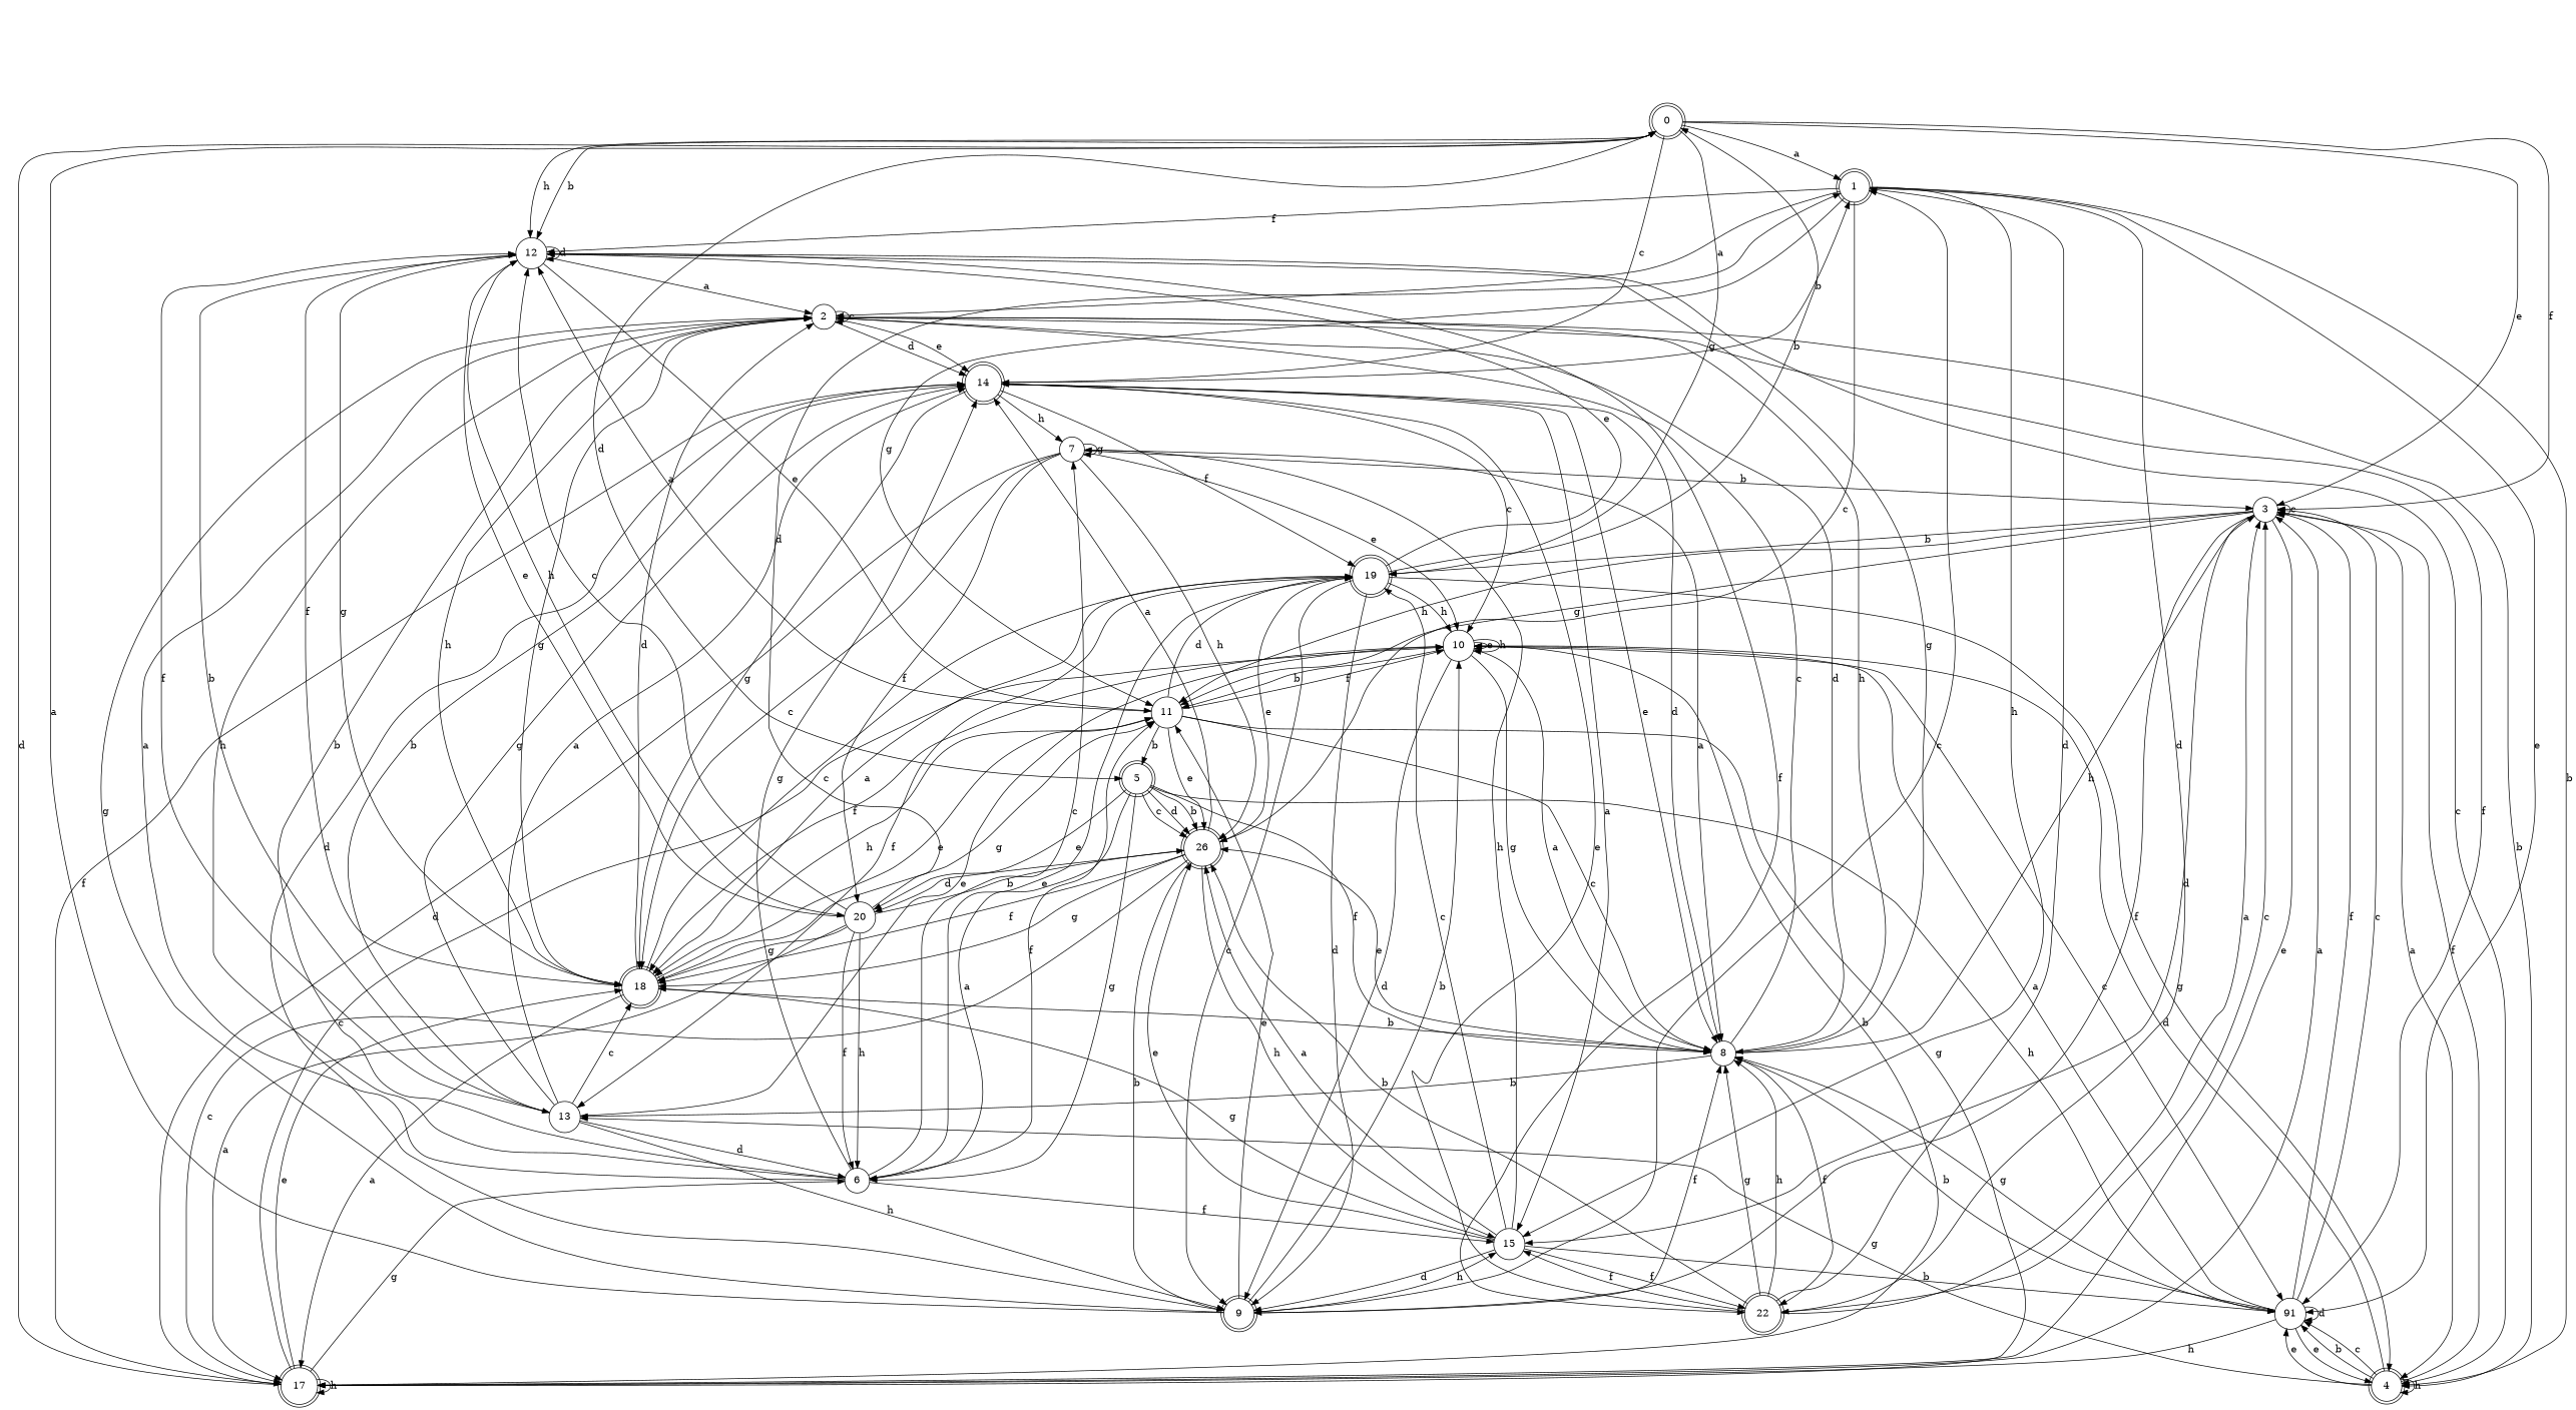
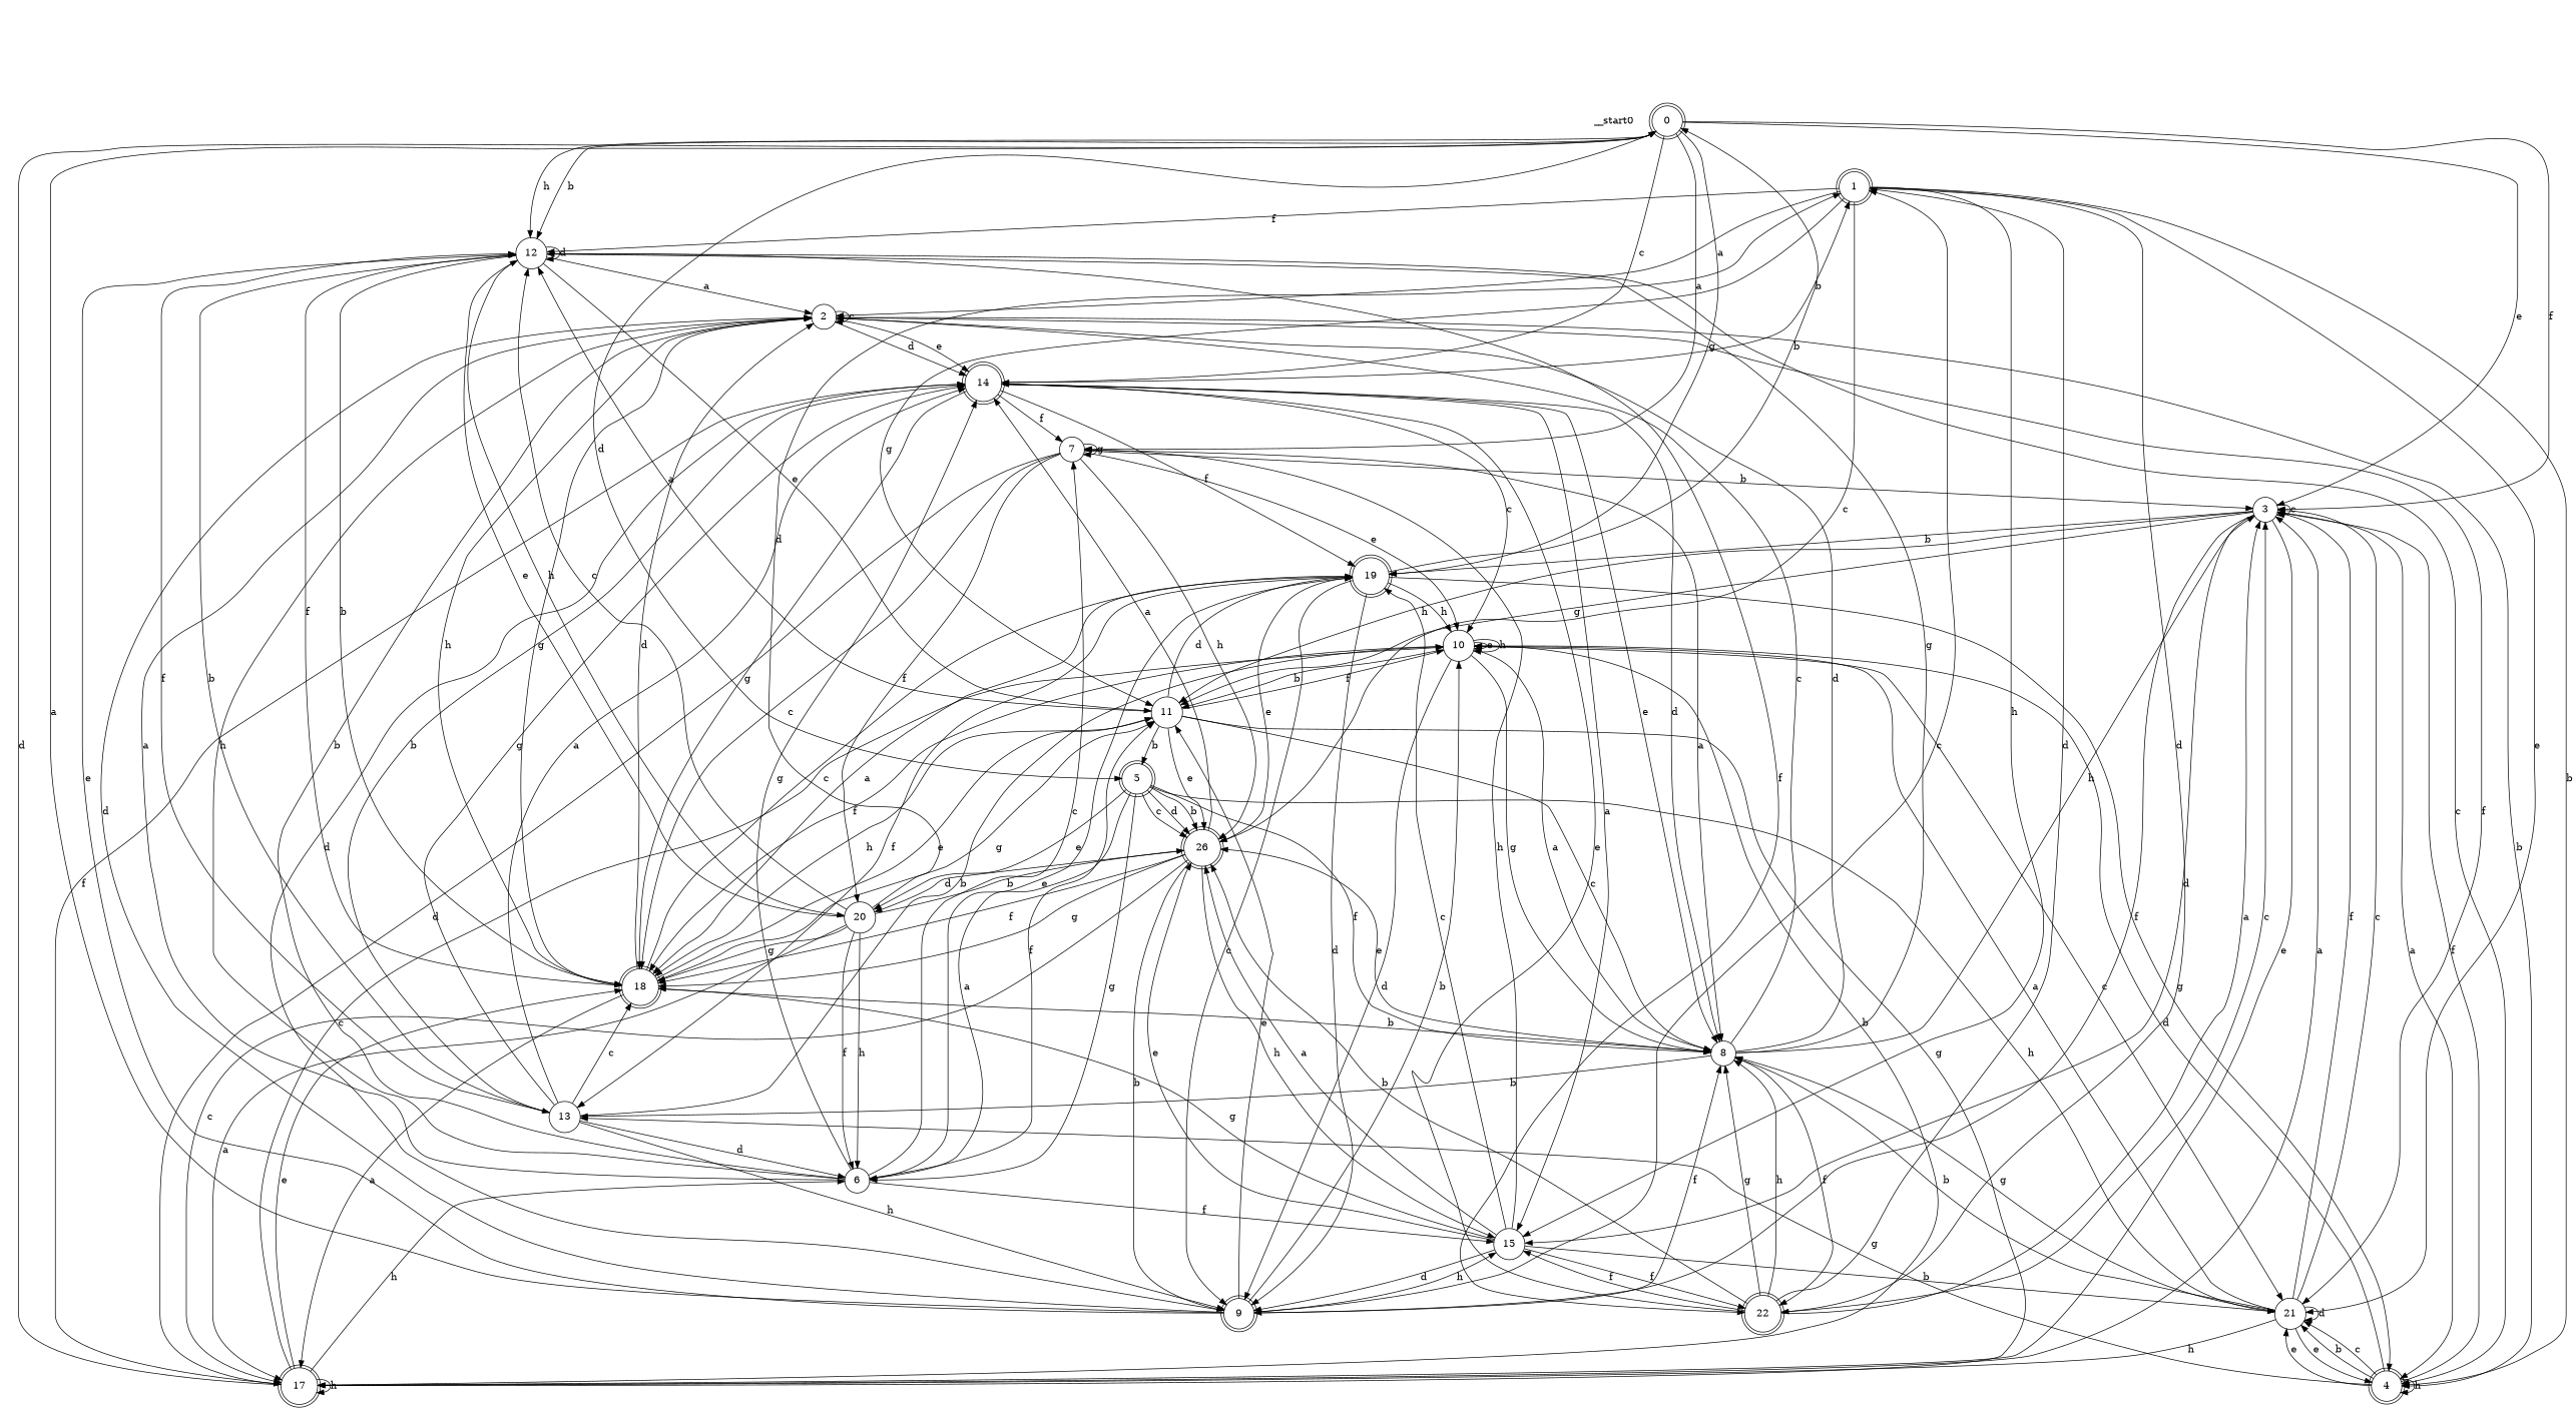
  digraph {
    fontname="DejaVu Serif"
    rankdir=TB
    node [fontname="DejaVu Serif" shape=circle color=black fillcolor=white style=filled]
    edge [fontname="DejaVu Serif"]
+   __start0 [shape=none color="" fillcolor="" style=""]
    n2 [label=0 shape=doublecircle style="rounded,filled"]
    n3 [label=1 shape=doublecircle style="rounded,filled"]
    n4 [label=3]
    n5 [label=5 shape=doublecircle style="rounded,filled"]
    n6 [label=12]
    n7 [label=14 shape=doublecircle style="rounded,filled"]
    n8 [label=19 shape=doublecircle style="rounded,filled"]
    n9 [label=2]
    n10 [label=4 shape=doublecircle style="rounded,filled"]
    n11 [label=11]
    n12 [label=15]
    n13 [label=26 shape=doublecircle style="rounded,filled"]
-   n14 [label=91]
+   n14 [label=21]
    n15 [label=22 shape=doublecircle style="rounded,filled"]
    n16 [label=9 shape=doublecircle style="rounded,filled"]
    n17 [label=17 shape=doublecircle style="rounded,filled"]
    n18 [label=8]
    n19 [label=6]
    n20 [label=20]
    n21 [label=18 shape=doublecircle style="rounded,filled"]
    n22 [label=13]
    n23 [label=10]
    n24 [label=7]
-   n2 -> n3 [label=a]
+   n2 -> n24 [label=a]
    n2 -> n4 [label=e]
    n2 -> n4 [label=f]
    n2 -> n5 [label=d]
    n2 -> n6 [label=b]
    n2 -> n6 [label=h]
    n2 -> n7 [label=c]
    n2 -> n8 [label=g]
    n3 -> n6 [label=f]
    n3 -> n9 [label=a]
    n3 -> n10 [label=b]
    n3 -> n11 [label=g]
    n3 -> n12 [label=h]
    n3 -> n13 [label=c]
    n3 -> n14 [label=e]
    n3 -> n15 [label=d]
    n4 -> n4 [label=c]
    n4 -> n8 [label=b]
    n4 -> n10 [label=a]
    n4 -> n11 [label=g]
    n4 -> n11 [label=h]
    n4 -> n12 [label=d]
    n4 -> n16 [label=f]
    n4 -> n17 [label=e]
    n5 -> n13 [label=b]
    n5 -> n13 [label=c]
    n5 -> n13 [label=d]
    n5 -> n14 [label=h]
    n5 -> n18 [label=f]
    n5 -> n19 [label=a]
    n5 -> n19 [label=g]
    n5 -> n20 [label=e]
    n6 -> n6 [label=d]
    n6 -> n9 [label=a]
    n6 -> n10 [label=c]
    n6 -> n11 [label=e]
    n6 -> n15 [label=f]
    n6 -> n20 [label=h]
-   n6 -> n21 [label=g]
+   n6 -> n21 [label=b]
    n6 -> n22 [label=b]
    n7 -> n3 [label=b]
    n7 -> n8 [label=f]
    n7 -> n12 [label=a]
    n7 -> n18 [label=d]
    n7 -> n18 [label=e]
    n7 -> n21 [label=g]
    n7 -> n23 [label=c]
-   n7 -> n24 [label=h]
+   n7 -> n24 [label=f]
    n8 -> n2 [label=b]
-   n8 -> n6 [label=e]
+   n16 -> n6 [label=e]
    n8 -> n10 [label=g]
    n8 -> n16 [label=c]
    n8 -> n16 [label=d]
    n8 -> n21 [label=a]
    n8 -> n22 [label=f]
    n8 -> n23 [label=h]
    n9 -> n7 [label=d]
    n9 -> n7 [label=e]
    n9 -> n9 [label=c]
    n9 -> n10 [label=b]
    n9 -> n14 [label=f]
-   n9 -> n18 [label=h]
    n9 -> n21 [label=g]
    n10 -> n4 [label=f]
    n10 -> n10 [label=h]
    n10 -> n14 [label=b]
    n10 -> n14 [label=c]
    n10 -> n14 [label=e]
    n10 -> n22 [label=g]
    n10 -> n23 [label=d]
    n11 -> n5 [label=b]
    n11 -> n6 [label=a]
    n11 -> n8 [label=d]
    n11 -> n13 [label=e]
    n11 -> n17 [label=g]
    n11 -> n18 [label=c]
    n11 -> n21 [label=h]
    n11 -> n23 [label=f]
    n12 -> n8 [label=c]
    n12 -> n13 [label=a]
    n12 -> n13 [label=e]
    n12 -> n14 [label=b]
    n12 -> n15 [label=f]
    n12 -> n16 [label=d]
    n12 -> n21 [label=g]
    n12 -> n24 [label=h]
    n13 -> n7 [label=a]
    n13 -> n8 [label=e]
    n13 -> n12 [label=h]
    n13 -> n16 [label=b]
    n13 -> n17 [label=c]
    n13 -> n20 [label=d]
    n13 -> n21 [label=f]
    n13 -> n21 [label=g]
    n14 -> n4 [label=c]
    n14 -> n4 [label=f]
    n14 -> n10 [label=e]
    n14 -> n14 [label=d]
    n14 -> n17 [label=h]
    n14 -> n18 [label=b]
    n14 -> n18 [label=g]
    n14 -> n23 [label=a]
    n15 -> n3 [label=d]
    n15 -> n4 [label=a]
    n15 -> n4 [label=c]
    n15 -> n7 [label=e]
    n15 -> n12 [label=f]
    n15 -> n13 [label=b]
    n15 -> n18 [label=g]
    n15 -> n18 [label=h]
    n16 -> n2 [label=a]
    n16 -> n3 [label=c]
    n16 -> n7 [label=d]
-   n16 -> n9 [label=g]
+   n16 -> n9 [label=d]
    n16 -> n11 [label=e]
    n16 -> n12 [label=h]
    n16 -> n18 [label=f]
    n16 -> n23 [label=b]
    n17 -> n2 [label=d]
    n17 -> n4 [label=a]
    n17 -> n7 [label=f]
    n17 -> n17 [label=h]
-   n17 -> n19 [label=g]
+   n17 -> n19 [label=h]
    n17 -> n21 [label=e]
    n17 -> n23 [label=b]
    n17 -> n23 [label=c]
    n18 -> n4 [label=h]
    n18 -> n6 [label=g]
    n18 -> n9 [label=c]
    n18 -> n9 [label=d]
    n18 -> n13 [label=e]
    n18 -> n15 [label=f]
    n18 -> n22 [label=b]
    n19 -> n7 [label=g]
    n19 -> n8 [label=e]
    n19 -> n9 [label=a]
    n19 -> n9 [label=b]
    n19 -> n9 [label=h]
    n19 -> n11 [label=f]
    n19 -> n12 [label=f]
    n19 -> n24 [label=c]
    n20 -> n3 [label=d]
    n20 -> n6 [label=c]
    n20 -> n6 [label=e]
    n20 -> n13 [label=b]
    n20 -> n17 [label=a]
    n20 -> n19 [label=f]
    n20 -> n19 [label=h]
    n20 -> n21 [label=g]
    n21 -> n6 [label=f]
    n21 -> n8 [label=c]
    n21 -> n9 [label=d]
    n21 -> n9 [label=h]
    n21 -> n11 [label=e]
    n21 -> n11 [label=g]
    n21 -> n17 [label=a]
    n21 -> n18 [label=b]
    n22 -> n6 [label=f]
    n22 -> n7 [label=a]
    n22 -> n7 [label=b]
    n22 -> n7 [label=g]
    n22 -> n16 [label=h]
    n22 -> n19 [label=d]
    n22 -> n21 [label=c]
-   n22 -> n23 [label=e]
+   n22 -> n23 [label=b]
    n23 -> n11 [label=b]
    n23 -> n14 [label=c]
    n23 -> n16 [label=d]
    n23 -> n18 [label=a]
    n23 -> n18 [label=g]
    n23 -> n21 [label=f]
    n23 -> n23 [label=e]
    n23 -> n23 [label=h]
    n24 -> n4 [label=b]
    n24 -> n13 [label=h]
    n24 -> n17 [label=d]
    n24 -> n18 [label=a]
    n24 -> n20 [label=f]
    n24 -> n21 [label=c]
    n24 -> n23 [label=e]
    n24 -> n24 [label=g]
  }
